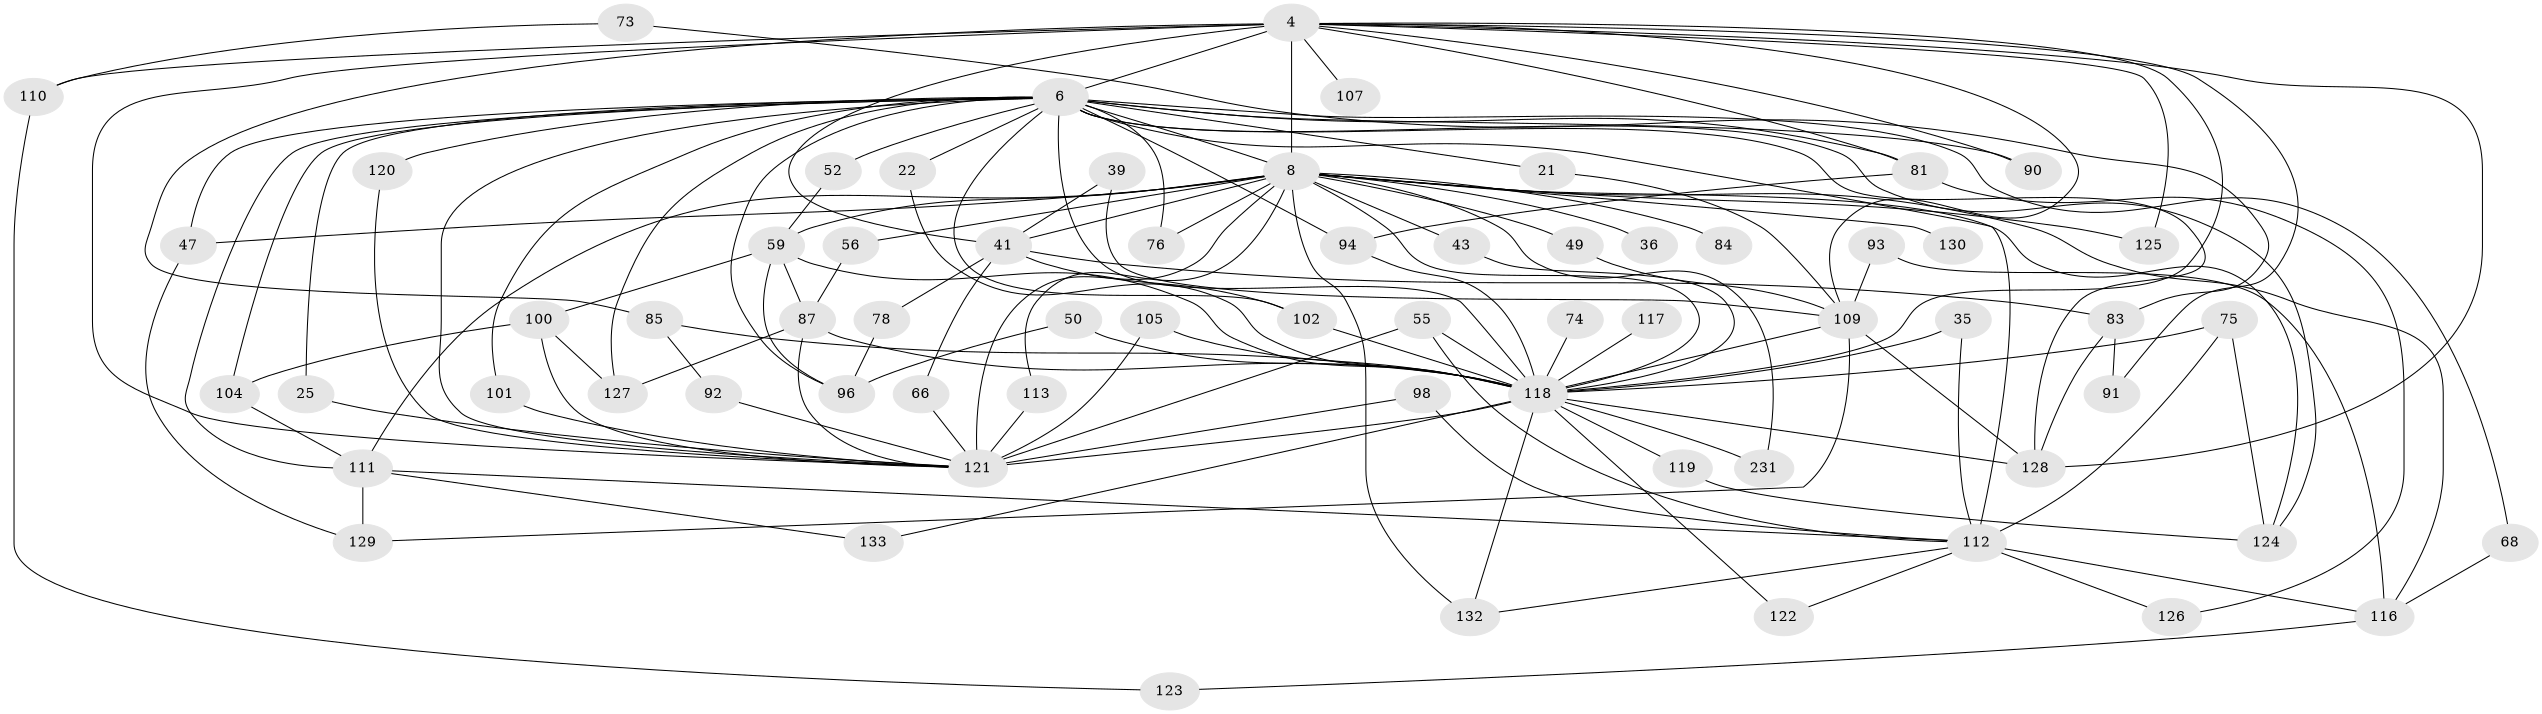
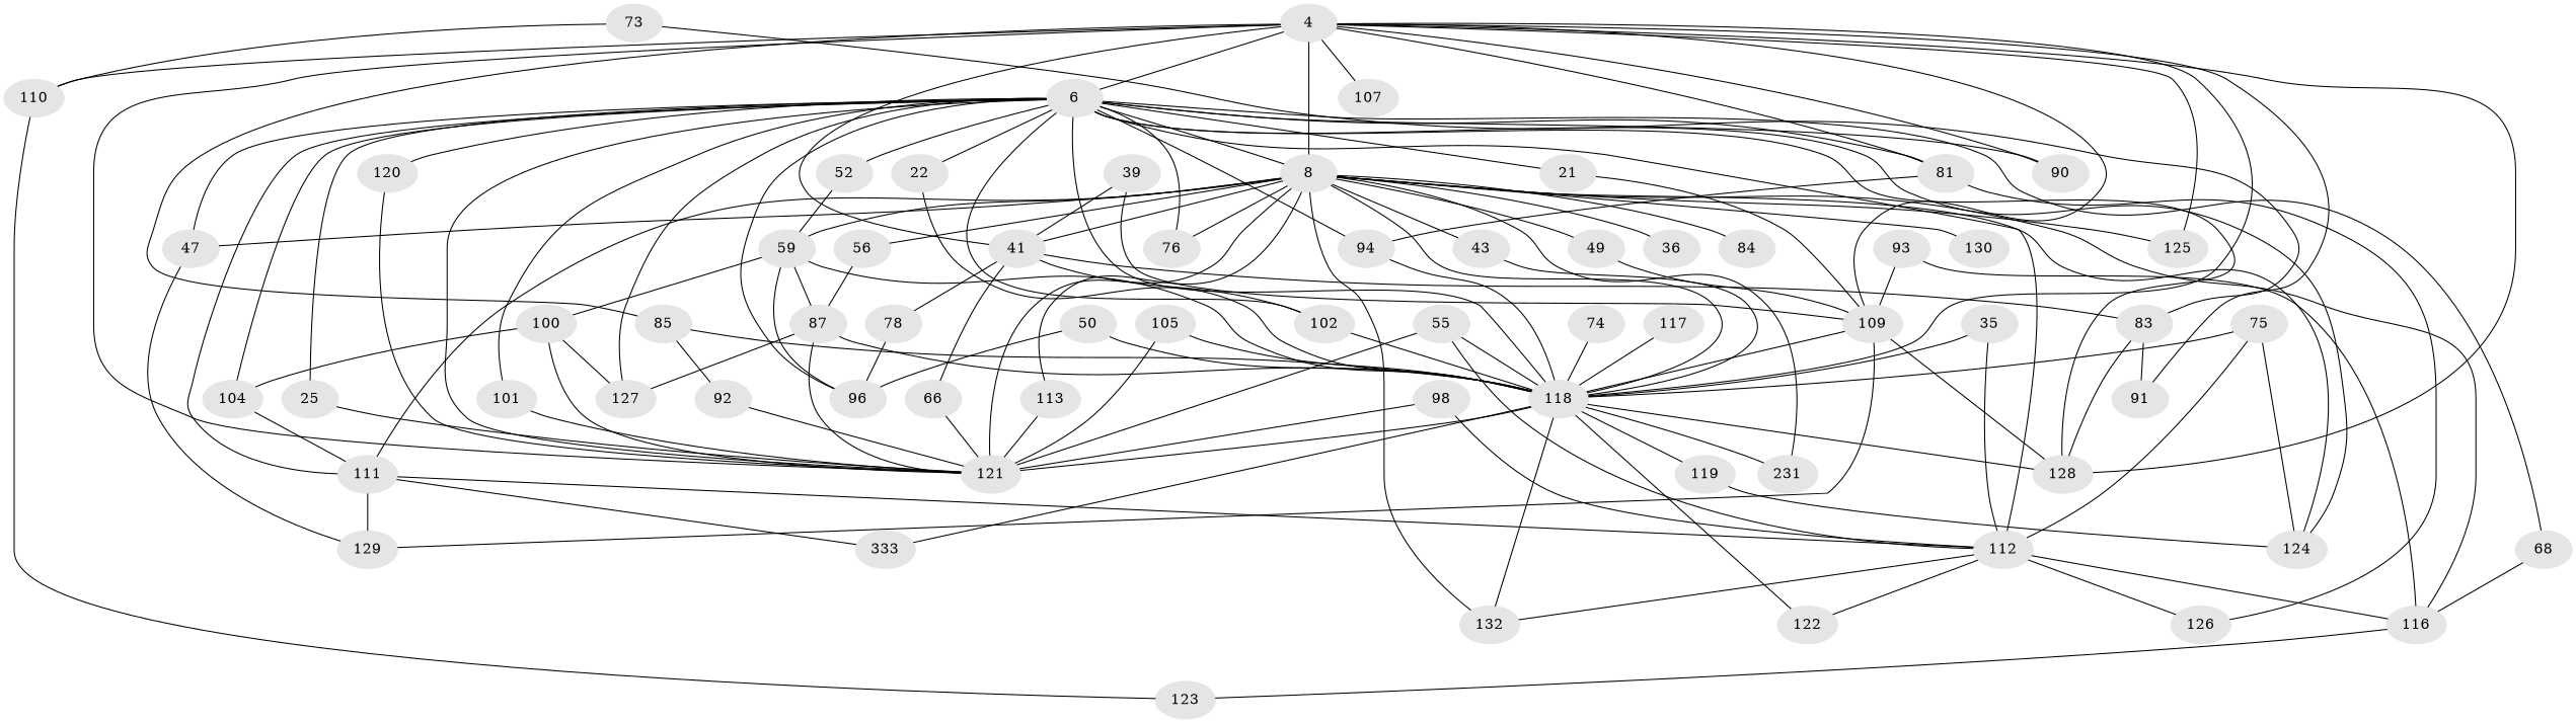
  graph {
    node [color=gray90 style=filled]
    4 [super="+2"]
    6 [super="+5"]
    8 [super="+7"]
    41 [super="+13"]
    81 [super="+69"]
    85 [super="+51"]
    90
    91
    107
    109 [super="+57+64+46"]
    110 [super="+71+80"]
    118 [super="+63+82+58+108+9"]
    121 [super="+89+54"]
    125
    128 [super="+79+115+70"]
    21
    22
    25
    47 [super="+34"]
    52
    68
    76
    96 [super="+37"]
    101
    102 [super="+32"]
    104 [super="+31+42"]
    111 [super="+27"]
    112 [super="+95+33"]
    120
    124 [super="+97"]
    127 [super="+24"]
    94
    36
    43
    49
    56
    59 [super="+26+45"]
    84
    113
    116 [super="+106"]
    130
    n42 [label=231]
    132 [super="+114"]
    66
    78
    83 [super="+72"]
    126
    92
    129 [super="+99"]
    123
-   133
+   133 [label=333]
    122
    119
    87 [super="+12"]
    100 [super="+88"]
    35
    39
    50
    55 [super="+48"]
    73
    74
    75
    93
    98
    105
    117
    4 -- 6 [weight=4]
    4 -- 8 [weight=4]
    4 -- 41
    4 -- 81
    4 -- 85 [weight=2]
    4 -- 90
    4 -- 91
    4 -- 107 [weight=2]
    4 -- 109 [weight=2]
    4 -- 110 [weight=3]
    4 -- 118 [weight=4]
    4 -- 121 [weight=4]
    4 -- 125
    4 -- 128 [weight=2]
    6 -- 8 [weight=4]
    6 -- 81 [weight=2]
    6 -- 90
    6 -- 118 [weight=7]
    6 -- 121 [weight=7]
    6 -- 128
    6 -- 21
    6 -- 22
    6 -- 25
    6 -- 47
    6 -- 52
    6 -- 68
    6 -- 76
    6 -- 96 [weight=2]
    6 -- 101
    6 -- 102
    6 -- 104 [weight=3]
    6 -- 111
    6 -- 112 [weight=5]
    6 -- 120
    6 -- 124 [weight=2]
    6 -- 127 [weight=2]
    6 -- 94
    8 -- 41 [weight=2]
    8 -- 118 [weight=5]
    8 -- 121 [weight=5]
    8 -- 125
    8 -- 47 [weight=2]
    8 -- 76
    8 -- 111 [weight=2]
    8 -- 124
    8 -- 36 [weight=2]
    8 -- 43
    8 -- 49
    8 -- 56
    8 -- 59
    8 -- 84
    8 -- 113
    8 -- 116 [weight=3]
    8 -- 130 [weight=2]
    8 -- n42
    8 -- 132
    41 -- 102
    41 -- 66
    41 -- 78
    41 -- 83 [weight=2]
    81 -- 94
    81 -- 126
    85 -- 118 [weight=2]
    85 -- 92
    109 -- 118 [weight=7]
    109 -- 128 [weight=2]
    109 -- 129
    110 -- 123
    118 -- 121 [weight=10]
    118 -- 128 [weight=2]
    118 -- n42
    118 -- 132 [weight=3]
    118 -- 133
    118 -- 122
    118 -- 119
    21 -- 109
    22 -- 118
    25 -- 121
    47 -- 129
    52 -- 59
    68 -- 116
    101 -- 121
    102 -- 118
    104 -- 111
    111 -- 112
    111 -- 129
    111 -- 133
    112 -- 116 [weight=2]
    112 -- 132
    112 -- 126
    112 -- 122
    120 -- 121
    94 -- 118
    43 -- 118
    49 -- 109
    56 -- 87
    59 -- 118 [weight=2]
    59 -- 96
    59 -- 87
    59 -- 100
    113 -- 121
    116 -- 123
    66 -- 121
    78 -- 96
    83 -- 91
    83 -- 128
    92 -- 121
    119 -- 124
    87 -- 118 [weight=2]
    87 -- 121
    87 -- 127
    100 -- 121
    100 -- 104
    100 -- 127
    35 -- 118
    35 -- 112
    39 -- 41
    39 -- 109
    50 -- 118
    50 -- 96
    55 -- 118
    55 -- 121
    55 -- 112
    73 -- 110
    73 -- 83
    74 -- 118
    75 -- 118
    75 -- 112
    75 -- 124
    93 -- 109
    93 -- 116
    98 -- 121
    98 -- 112
    105 -- 118
    105 -- 121
    117 -- 118 [weight=2]
  }
